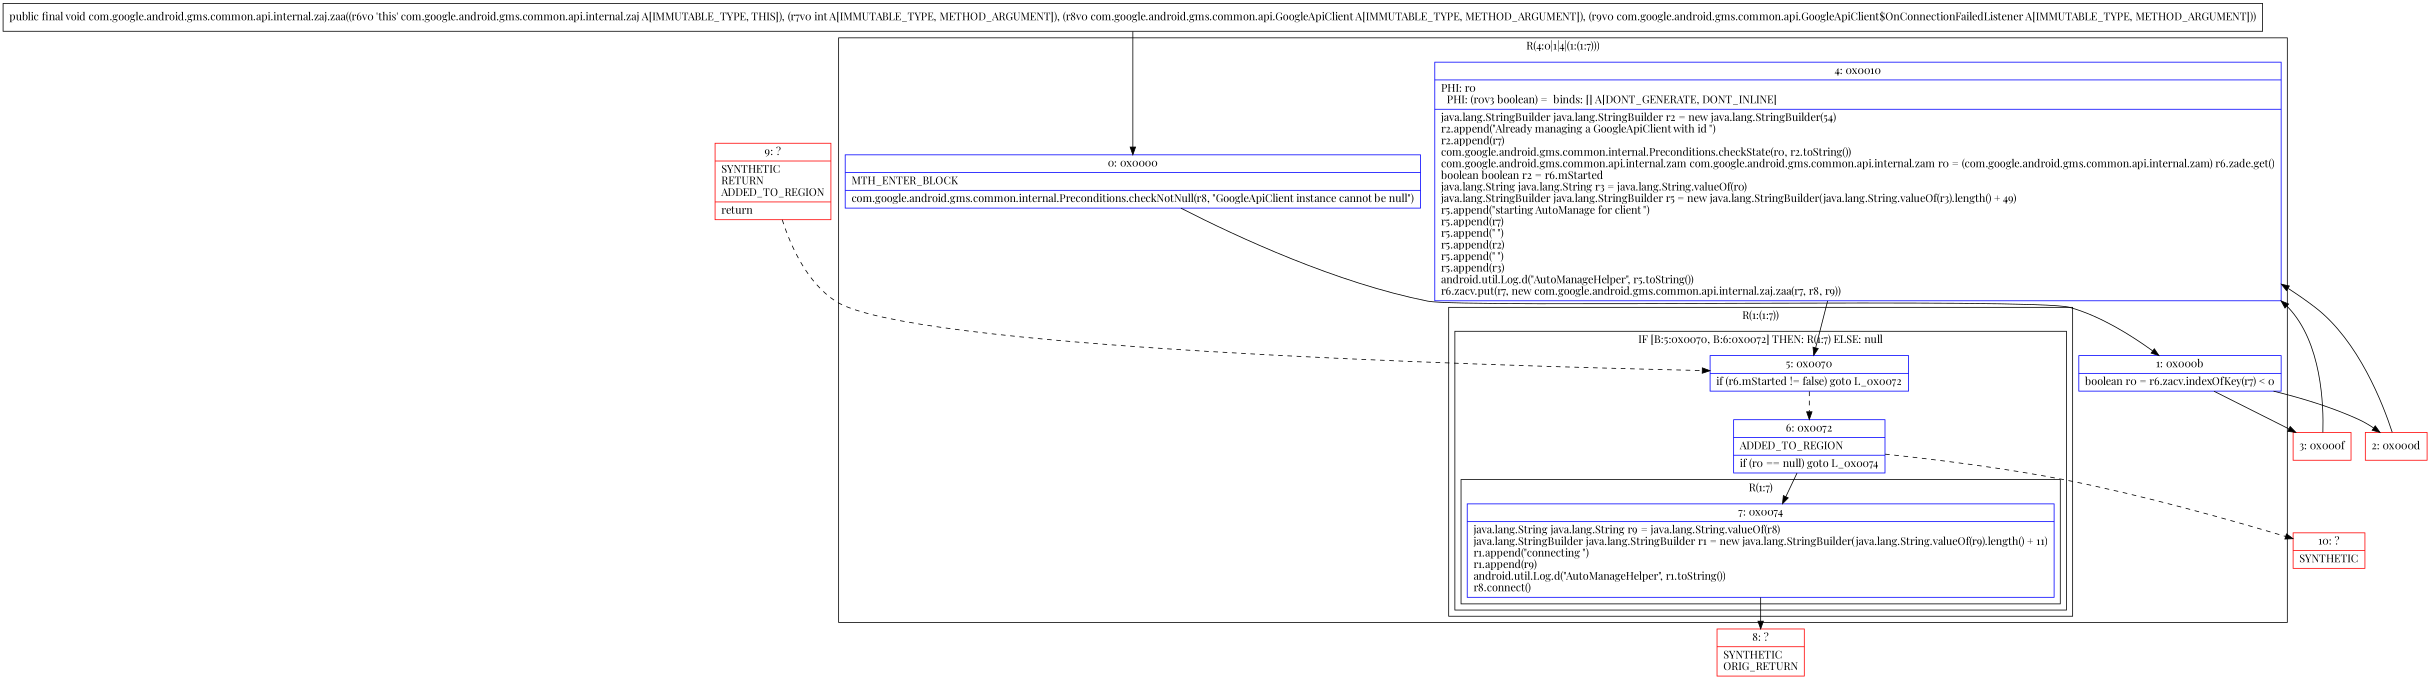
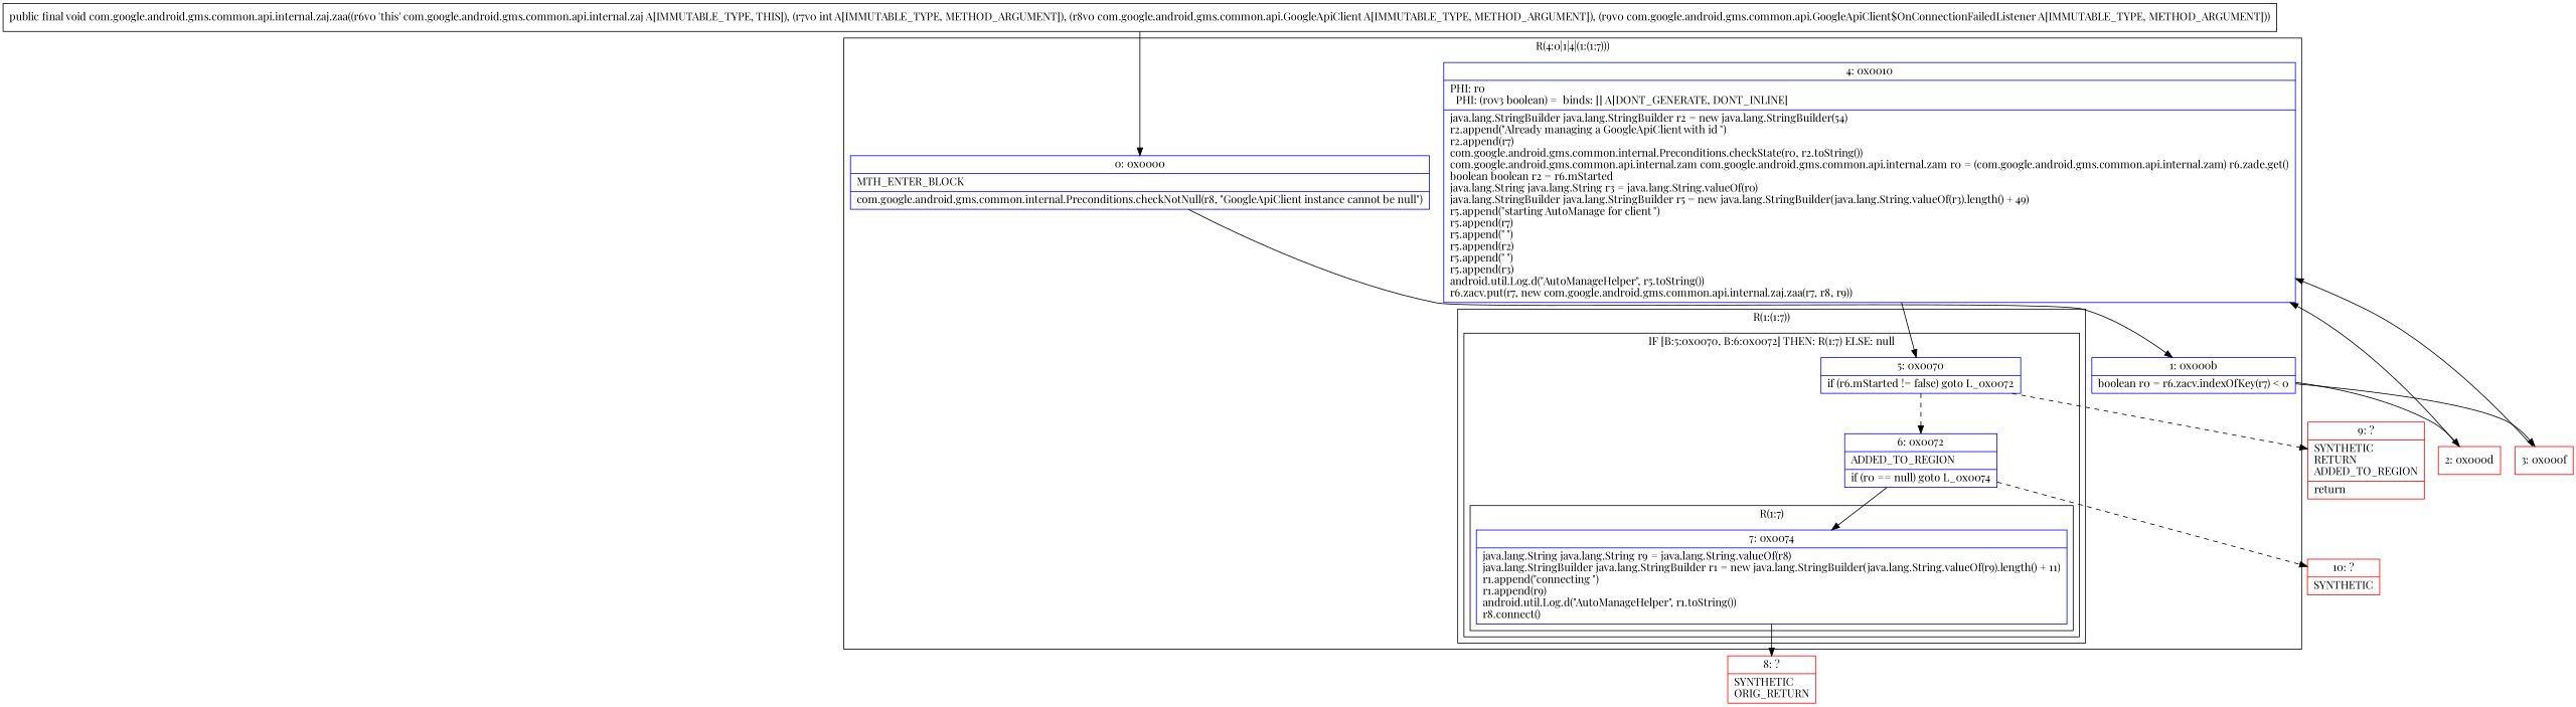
  digraph {
    fontname="Playfair Display"
    node [color=blue fontname="Playfair Display" shape=record]
    edge [fontname="Playfair Display"]
    n1 [label="{7\:\ 0x0074|java.lang.String java.lang.String r9 = java.lang.String.valueOf(r8)\ljava.lang.StringBuilder java.lang.StringBuilder r1 = new java.lang.StringBuilder(java.lang.String.valueOf(r9).length() + 11)\lr1.append(\"connecting \")\lr1.append(r9)\landroid.util.Log.d(\"AutoManageHelper\", r1.toString())\lr8.connect()\l}"]
    n2 [label="{5\:\ 0x0070|if (r6.mStarted != false) goto L_0x0072\l}"]
    n3 [label="{6\:\ 0x0072|ADDED_TO_REGION\l|if (r0 == null) goto L_0x0074\l}"]
    n4 [label="{0\:\ 0x0000|MTH_ENTER_BLOCK\l|com.google.android.gms.common.internal.Preconditions.checkNotNull(r8, \"GoogleApiClient instance cannot be null\")\l}"]
    n5 [label="{1\:\ 0x000b|boolean r0 = r6.zacv.indexOfKey(r7) \< 0\l}"]
    n6 [label="{4\:\ 0x0010|PHI: r0 \l  PHI: (r0v3 boolean) =  binds: [] A[DONT_GENERATE, DONT_INLINE]\l|java.lang.StringBuilder java.lang.StringBuilder r2 = new java.lang.StringBuilder(54)\lr2.append(\"Already managing a GoogleApiClient with id \")\lr2.append(r7)\lcom.google.android.gms.common.internal.Preconditions.checkState(r0, r2.toString())\lcom.google.android.gms.common.api.internal.zam com.google.android.gms.common.api.internal.zam r0 = (com.google.android.gms.common.api.internal.zam) r6.zade.get()\lboolean boolean r2 = r6.mStarted\ljava.lang.String java.lang.String r3 = java.lang.String.valueOf(r0)\ljava.lang.StringBuilder java.lang.StringBuilder r5 = new java.lang.StringBuilder(java.lang.String.valueOf(r3).length() + 49)\lr5.append(\"starting AutoManage for client \")\lr5.append(r7)\lr5.append(\" \")\lr5.append(r2)\lr5.append(\" \")\lr5.append(r3)\landroid.util.Log.d(\"AutoManageHelper\", r5.toString())\lr6.zacv.put(r7, new com.google.android.gms.common.api.internal.zaj.zaa(r7, r8, r9))\l}"]
    n7 [color=red label="{8\:\ ?|SYNTHETIC\lORIG_RETURN\l}"]
    n8 [color=red label="{9\:\ ?|SYNTHETIC\lRETURN\lADDED_TO_REGION\l|return\l}"]
    n9 [color=red label="{10\:\ ?|SYNTHETIC\l}"]
    n10 [color=red label="{2\:\ 0x000d}"]
    n11 [color=red label="{3\:\ 0x000f}"]
    n12 [label="{public final void com.google.android.gms.common.api.internal.zaj.zaa((r6v0 'this' com.google.android.gms.common.api.internal.zaj A[IMMUTABLE_TYPE, THIS]), (r7v0 int A[IMMUTABLE_TYPE, METHOD_ARGUMENT]), (r8v0 com.google.android.gms.common.api.GoogleApiClient A[IMMUTABLE_TYPE, METHOD_ARGUMENT]), (r9v0 com.google.android.gms.common.api.GoogleApiClient$OnConnectionFailedListener A[IMMUTABLE_TYPE, METHOD_ARGUMENT])) }" color=""]
    subgraph cluster_1 {
      label="R(4:0|1|4|(1:(1:7)))"
      n4
      n5
      n6
      subgraph cluster_2 {
        label="R(1:(1:7))"
        subgraph cluster_3 {
          label="IF [B:5:0x0070, B:6:0x0072] THEN: R(1:7) ELSE: null"
          n2
          n3
          subgraph cluster_4 {
            label="R(1:7)"
            n1
          }
        }
      }
    }
    n1 -> n7
    n2 -> n3 [style=dashed]
-   n8 -> n2 [style=dashed]
+   n2 -> n8 [style=dashed]
    n3 -> n1
    n3 -> n9 [style=dashed]
    n4 -> n5
    n5 -> n10
    n5 -> n11
    n6 -> n2
    n10 -> n6
    n11 -> n6
    n12 -> n4
  }
